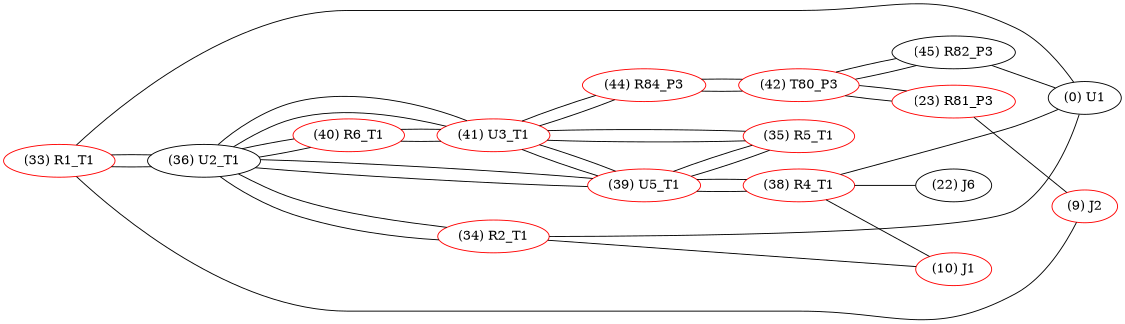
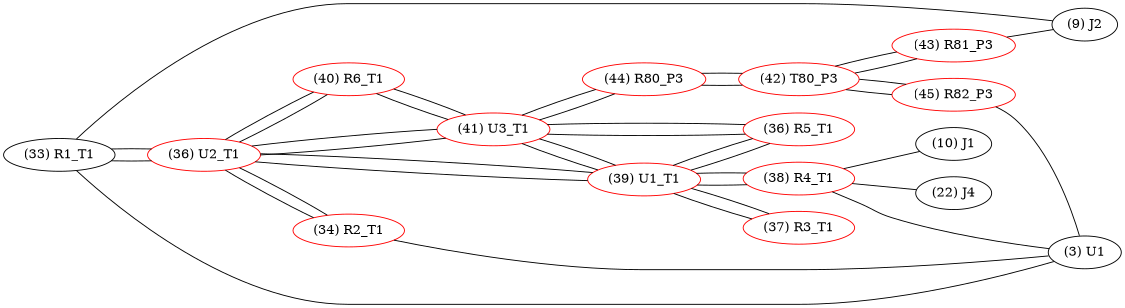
  graph {
    rankdir=LR
    node [color=red]
-   n1 [label="(33) R1_T1"]
-   n2 [label="(0) U1" color=""]
-   n3 [label="(9) J2"]
-   n4 [color=black label="(36) U2_T1"]
+   n1 [color=black label="(33) R1_T1"]
+   n2 [label="(3) U1" color=""]
+   n3 [label="(9) J2" color=""]
+   n4 [label="(36) U2_T1"]
    n5 [label="(34) R2_T1"]
    n6 [label="(41) U3_T1"]
-   n7 [label="(39) U5_T1"]
+   n7 [label="(39) U1_T1"]
    n8 [label="(40) R6_T1"]
-   n9 [label="(10) J1"]
-   n10 [label="(35) R5_T1"]
-   n11 [label="(44) R84_P3"]
+   n9 [label="(10) J1" color=""]
+   n10 [label="(36) R5_T1"]
+   n11 [label="(44) R80_P3"]
+   n12 [label="(37) R3_T1"]
    n13 [label="(38) R4_T1"]
-   n14 [label="(22) J6" color=""]
+   n14 [label="(22) J4" color=""]
    n15 [label="(42) T80_P3"]
-   n16 [label="(23) R81_P3"]
-   n17 [color=black label="(45) R82_P3"]
+   n16 [label="(43) R81_P3"]
+   n17 [label="(45) R82_P3"]
    n1 -- n2
    n1 -- n3
    n1 -- n4
    n4 -- n1
    n4 -- n5
    n4 -- n6
    n4 -- n7
    n4 -- n8
    n5 -- n2
    n5 -- n4
-   n5 -- n9
    n6 -- n4
    n6 -- n7
    n6 -- n8
    n6 -- n10
    n6 -- n11
    n7 -- n4
    n7 -- n6
    n7 -- n10
+   n7 -- n12
    n7 -- n13
    n8 -- n4
    n8 -- n6
    n10 -- n6
    n10 -- n7
    n11 -- n6
    n11 -- n15
+   n12 -- n7
    n13 -- n2
    n13 -- n7
    n13 -- n9
    n13 -- n14
    n15 -- n11
    n15 -- n16
    n15 -- n17
    n16 -- n3
    n16 -- n15
    n17 -- n2
    n17 -- n15
  }
